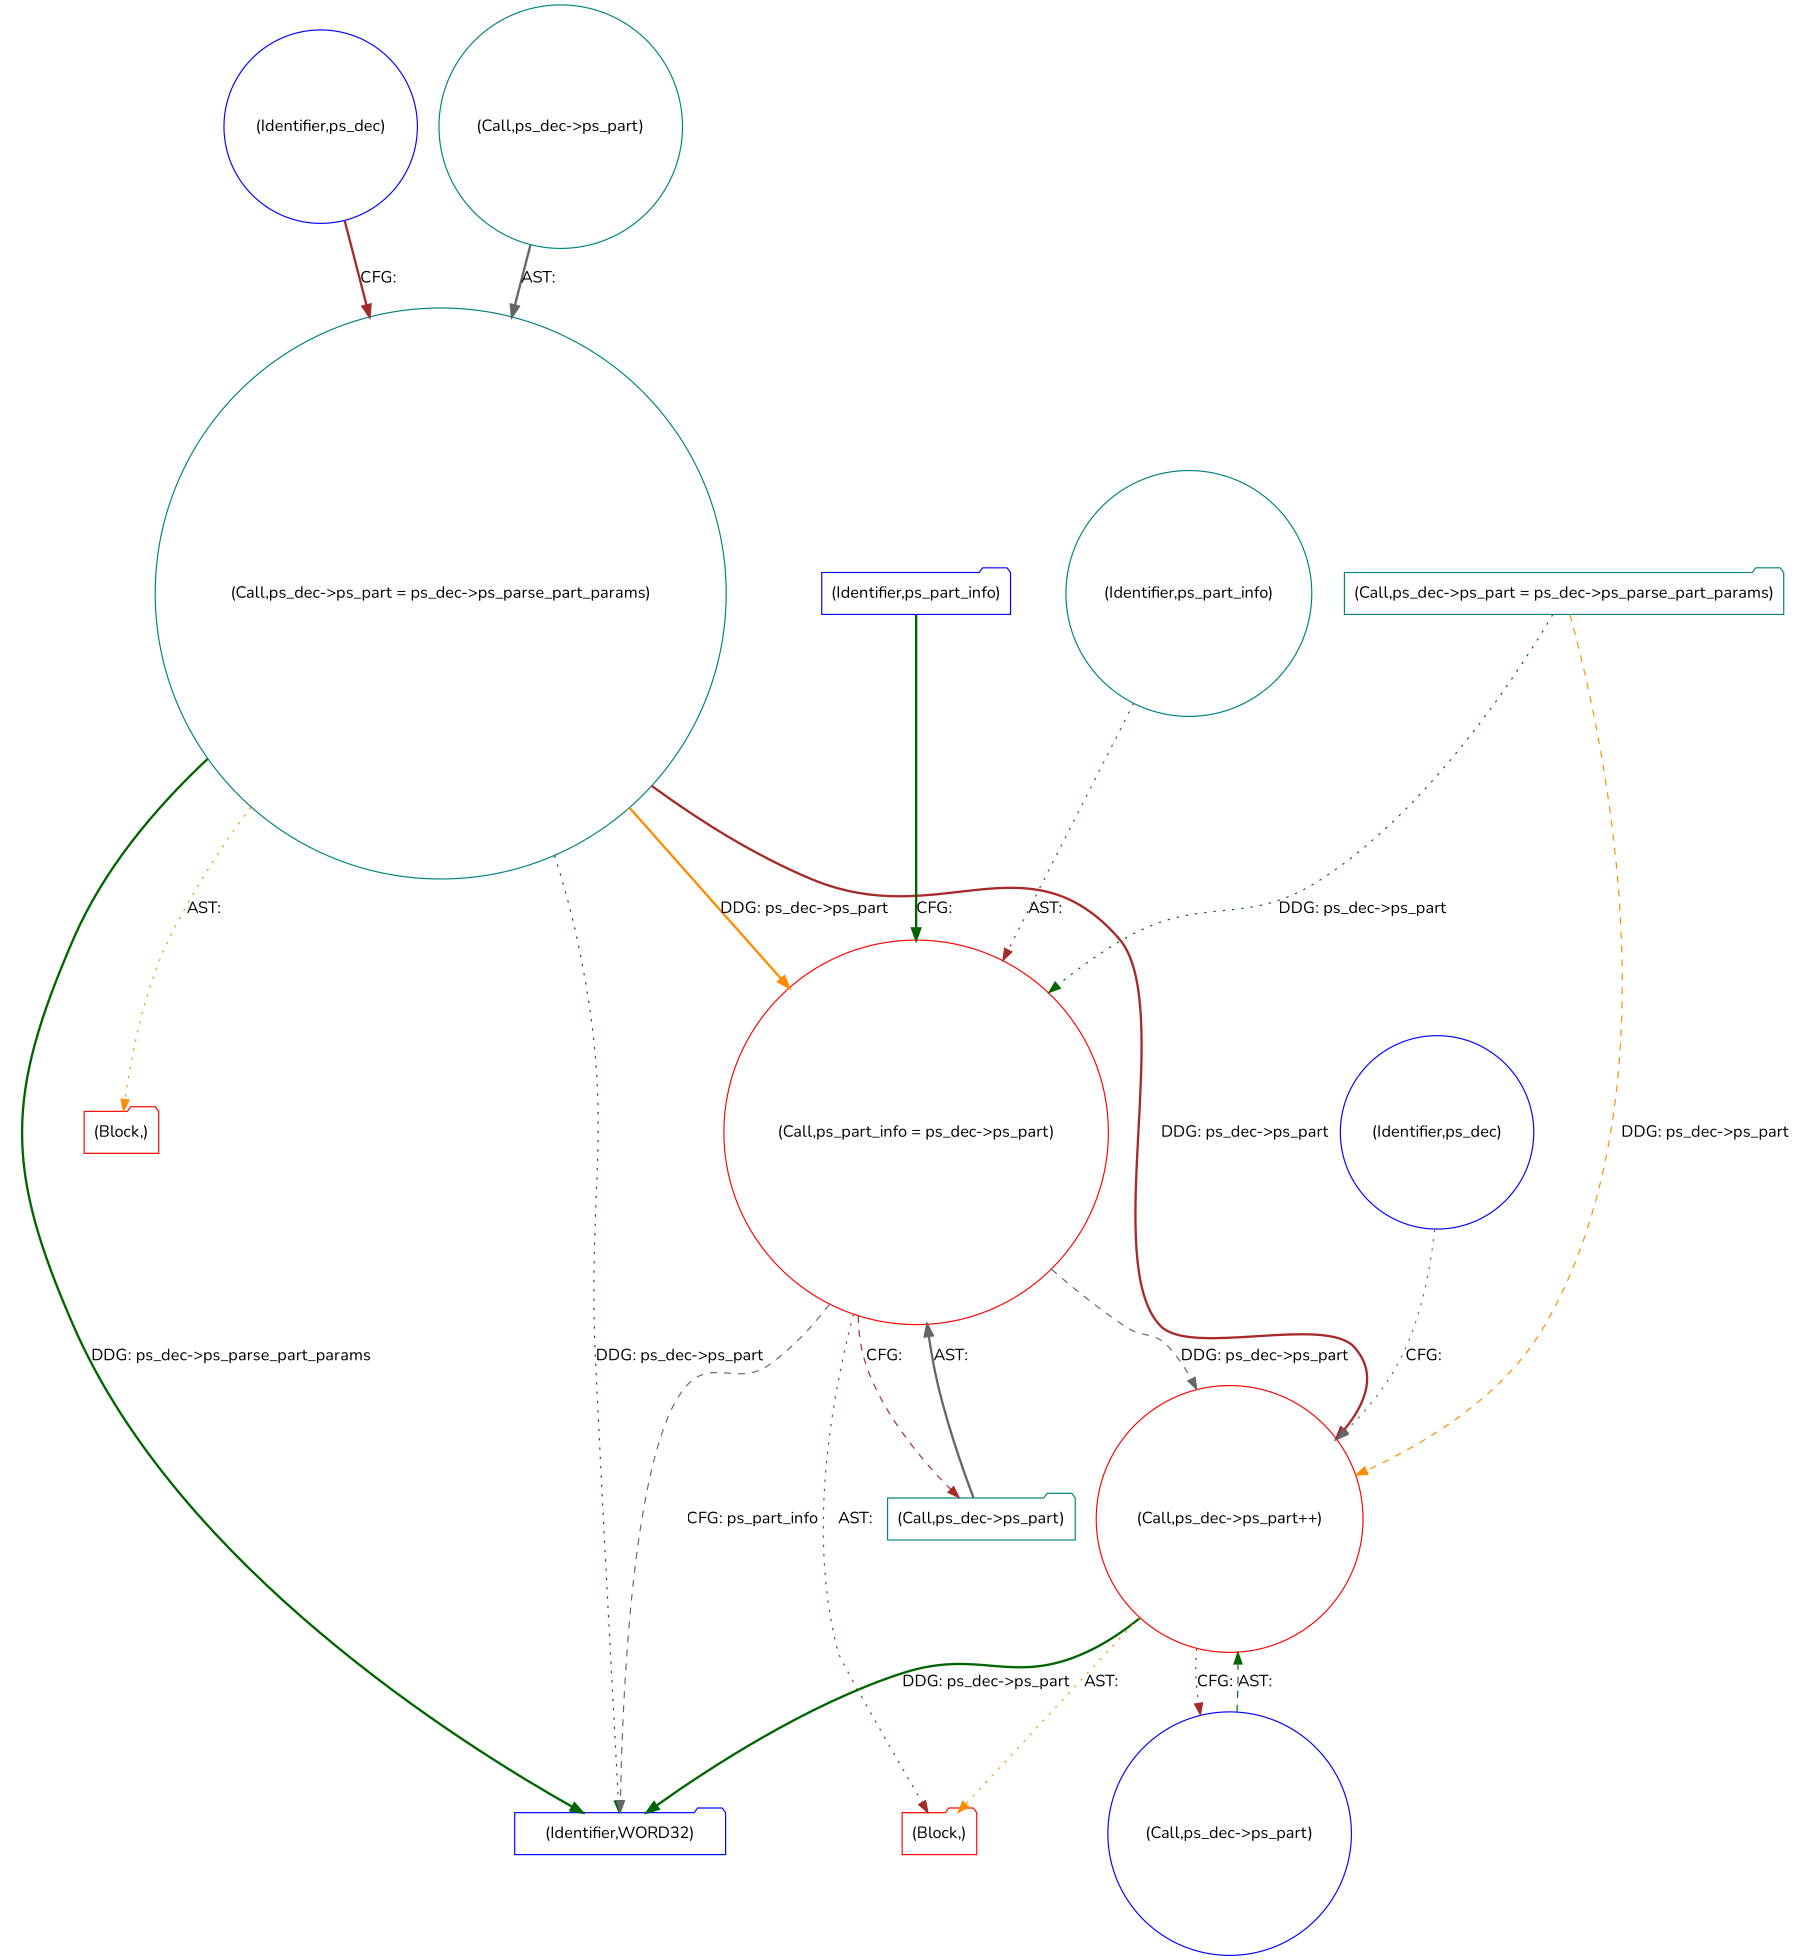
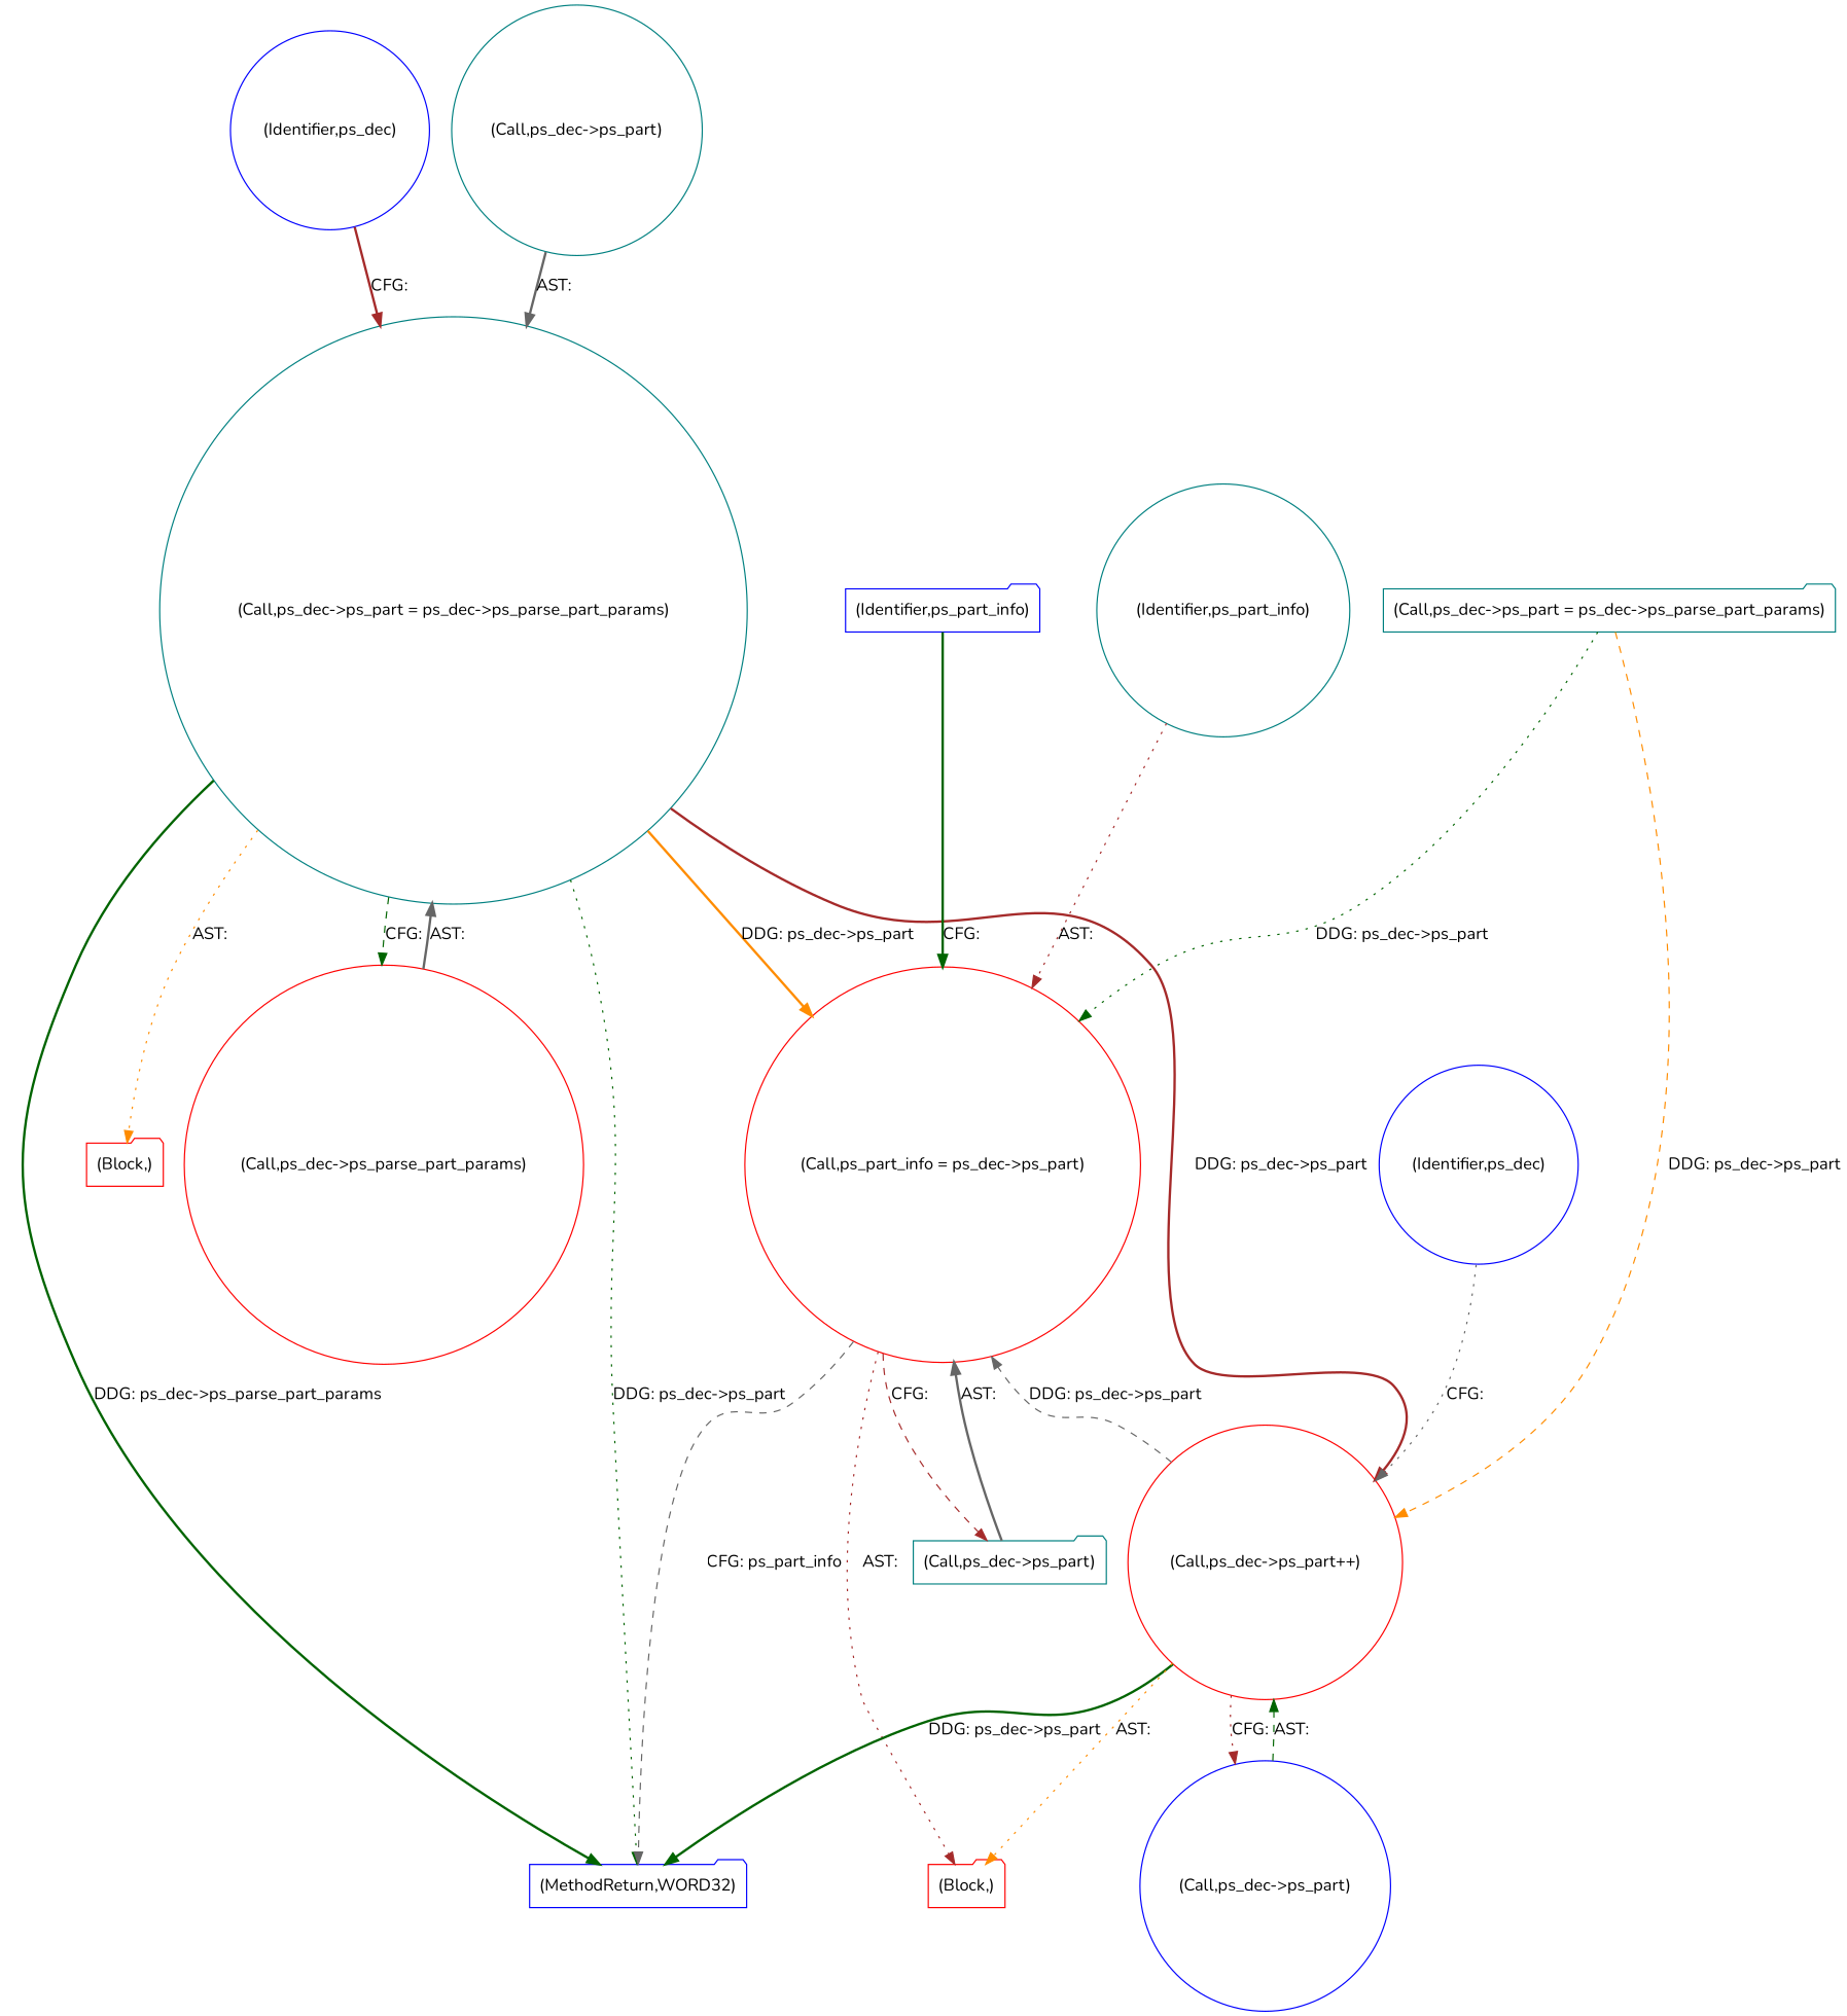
  digraph {
    fontname=Nunito
    node [color=teal fontname=Nunito shape=circle]
    edge [color=darkgreen fontname=Nunito style=bold]
    n1 [label="(Call,ps_dec->ps_part = ps_dec->ps_parse_part_params)"]
    n2 [color=red label="(Call,ps_part_info = ps_dec->ps_part)"]
    n3 [color=red label="(Call,ps_dec->ps_part++)"]
-   n4 [color=blue label="(Identifier,WORD32)" shape=folder]
+   n4 [color=blue label="(MethodReturn,WORD32)" shape=folder]
+   n5 [color=red label="(Call,ps_dec->ps_parse_part_params)"]
    n6 [color=red label="(Block,)" shape=folder]
    n7 [color=red label="(Block,)" shape=folder]
    n8 [label="(Call,ps_dec->ps_part)" shape=folder]
    n9 [color=blue label="(Call,ps_dec->ps_part)"]
    n10 [label="(Call,ps_dec->ps_part = ps_dec->ps_parse_part_params)" shape=folder]
    n11 [label="(Identifier,ps_part_info)"]
    n12 [color=blue label="(Identifier,ps_dec)"]
    n13 [color=blue label="(Identifier,ps_part_info)" shape=folder]
    n14 [color=blue label="(Identifier,ps_dec)"]
    n15 [label="(Call,ps_dec->ps_part)"]
    n1 -> n2 [color=darkorange label="DDG: ps_dec->ps_part"]
    n1 -> n3 [color=brown label="DDG: ps_dec->ps_part"]
    n1 -> n4 [label="DDG: ps_dec->ps_parse_part_params"]
    n1 -> n4 [label="DDG: ps_dec->ps_part" style=dotted]
+   n1 -> n5 [label="CFG: " style=dashed]
    n1 -> n6 [color=darkorange label="AST: " style=dotted]
    n2 -> n4 [color=gray40 label="CFG: ps_part_info" style=dashed]
    n2 -> n7 [color=brown label="AST: " style=dotted]
    n2 -> n8 [color=brown label="CFG: " style=dashed]
-   n2 -> n3 [color=gray40 label="DDG: ps_dec->ps_part" style=dashed]
+   n3 -> n2 [color=gray40 label="DDG: ps_dec->ps_part" style=dashed]
    n3 -> n4 [label="DDG: ps_dec->ps_part"]
    n3 -> n7 [color=darkorange label="AST: " style=dotted]
    n3 -> n9 [color=brown label="CFG: " style=dotted]
+   n5 -> n1 [color=gray40 label="AST: "]
    n8 -> n2 [color=gray40 label="AST: "]
    n9 -> n3 [label="AST: " style=dashed]
    n10 -> n2 [label="DDG: ps_dec->ps_part" style=dotted]
    n10 -> n3 [color=darkorange label="DDG: ps_dec->ps_part" style=dashed]
    n11 -> n2 [color=brown label="AST: " style=dotted]
    n12 -> n1 [color=brown label="CFG: "]
    n13 -> n2 [label="CFG: "]
    n14 -> n3 [color=gray40 label="CFG: " style=dotted]
    n15 -> n1 [color=gray40 label="AST: "]
  }
